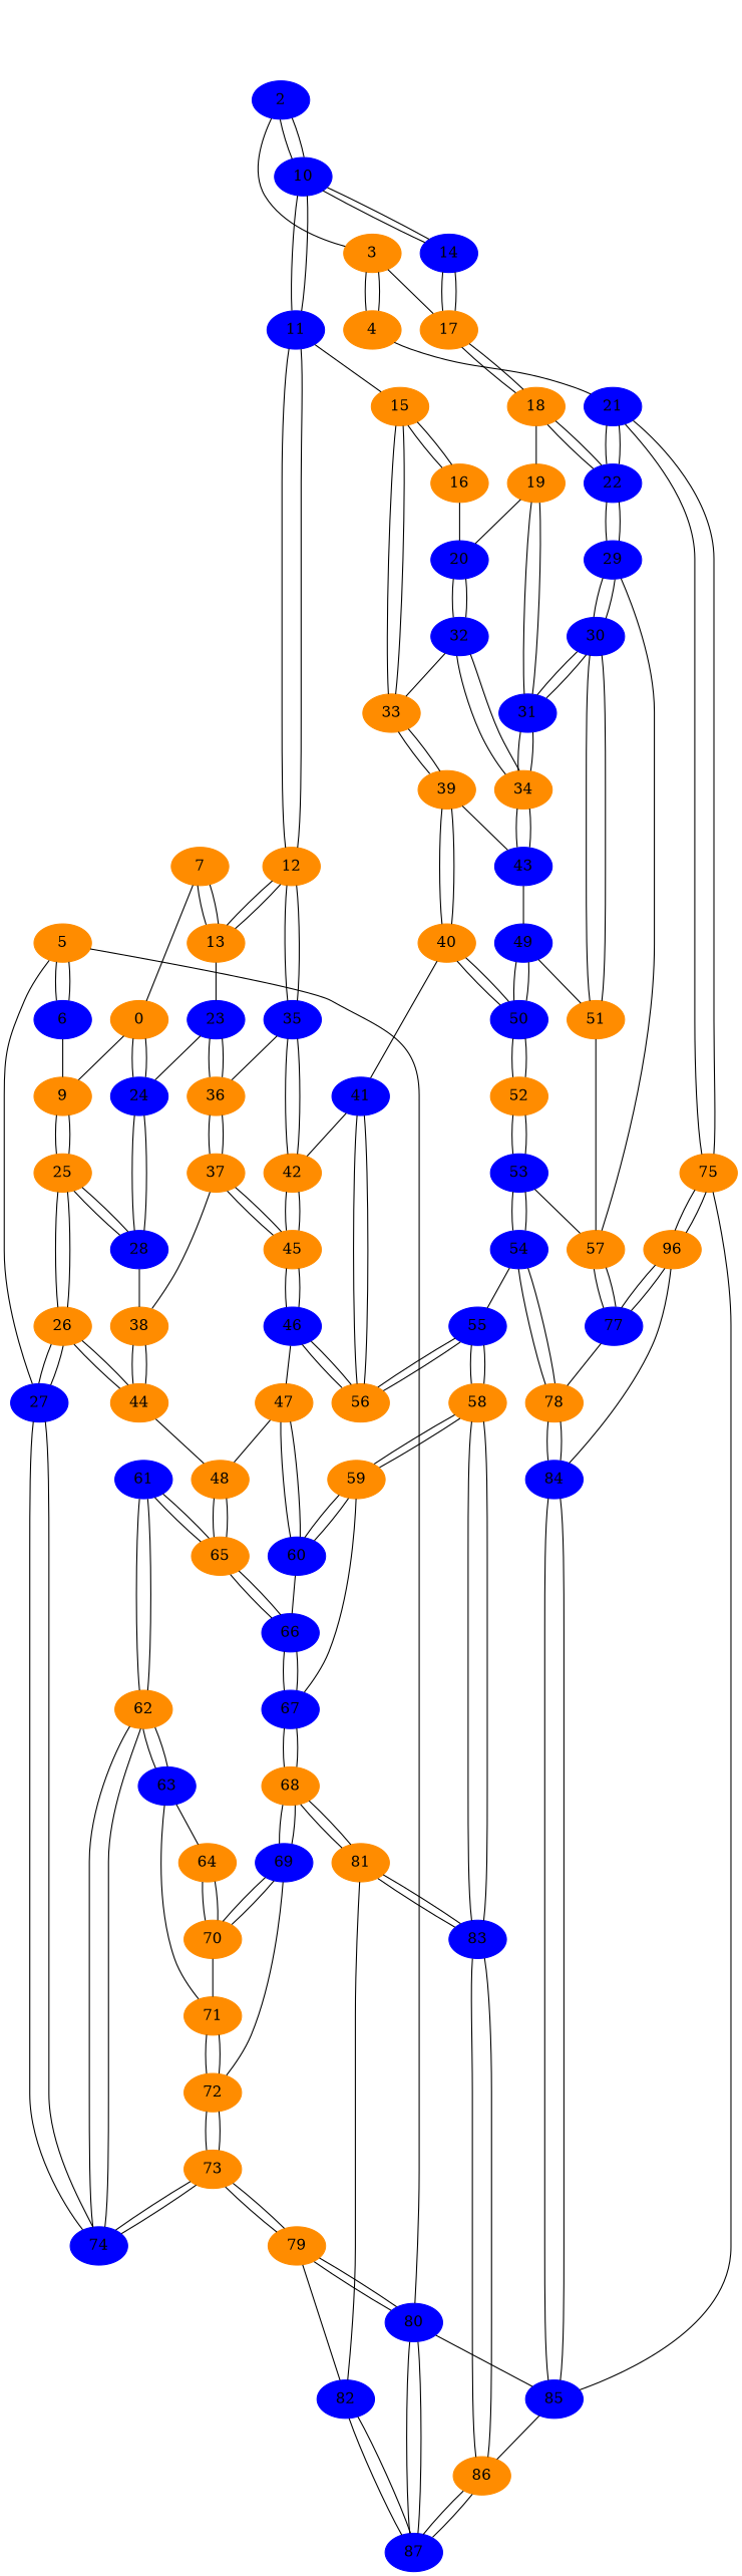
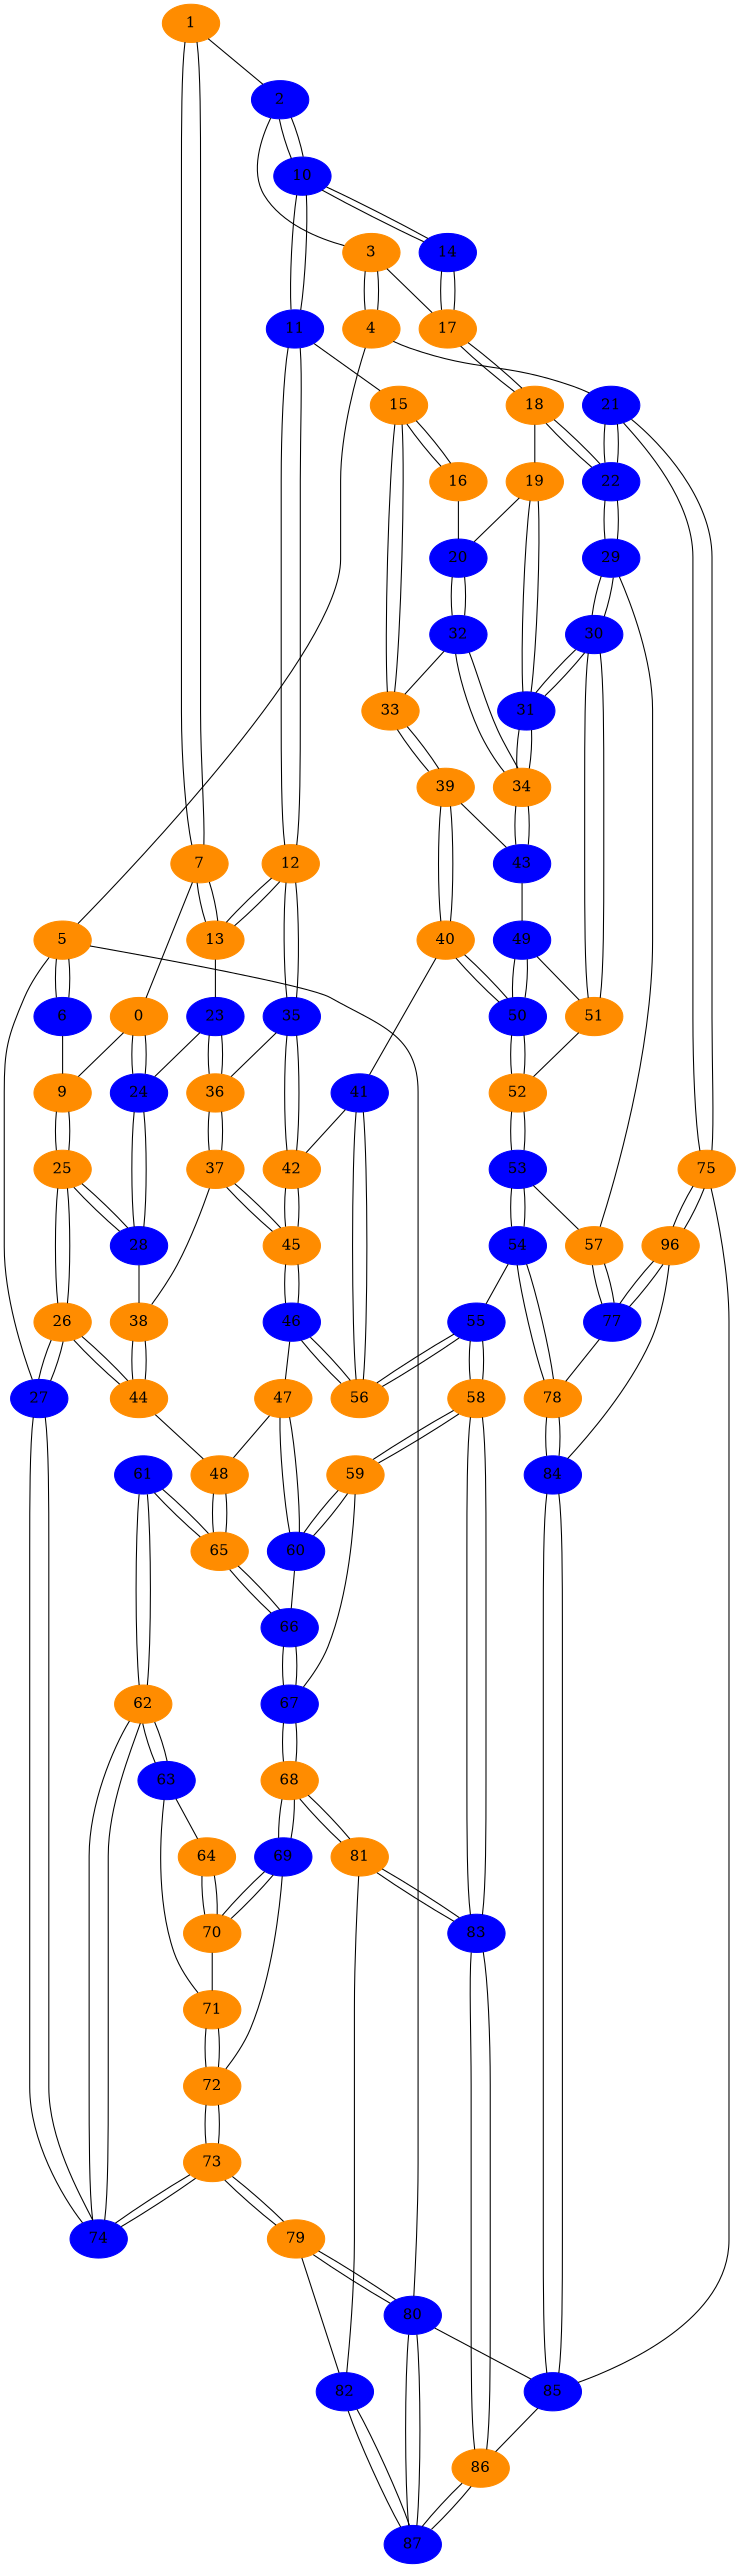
  graph {
    node [color=darkorange style=filled]
    2 [color=blue]
+   1
    7
    3
    10 [color=blue]
    n6 [label=0]
    13
    4
    17
    11 [color=blue]
    14 [color=blue]
    5
    21 [color=blue]
    18
    6 [color=blue]
    27 [color=blue]
    80 [color=blue]
    75
    22 [color=blue]
    n20 [label=96]
    85 [color=blue]
    9
    74 [color=blue]
    87 [color=blue]
    25
    24 [color=blue]
    23 [color=blue]
    28 [color=blue]
    26
    12
    15
    35 [color=blue]
    16
    33
    36
    42
    20 [color=blue]
    39
    32 [color=blue]
    19
    31 [color=blue]
    29 [color=blue]
    34
    30 [color=blue]
    57
    37
    38
    44
    48
    51
    77 [color=blue]
    52
    43 [color=blue]
    40
    49 [color=blue]
    45
    46 [color=blue]
    41 [color=blue]
    50 [color=blue]
    56
    65
    47
    60 [color=blue]
    66 [color=blue]
    53 [color=blue]
    54 [color=blue]
    55 [color=blue]
    78
    58
    84 [color=blue]
    59
    83 [color=blue]
    67 [color=blue]
    86
    68
    61 [color=blue]
    62
    63 [color=blue]
    64
    71
    70
    72
    69 [color=blue]
    81
    82 [color=blue]
    73
    79
    2 -- 3
    2 -- 10
    2 -- 10
+   1 -- 2
+   1 -- 7
+   1 -- 7
    7 -- n6
    7 -- 13
    7 -- 13
    3 -- 4
    3 -- 4
    3 -- 17
    10 -- 11
    10 -- 11
    10 -- 14
    10 -- 14
    n6 -- 9
    n6 -- 24
    n6 -- 24
    13 -- 23
+   4 -- 5
    4 -- 21
    17 -- 18
    17 -- 18
    11 -- 12
    11 -- 12
    11 -- 15
    14 -- 17
    14 -- 17
    5 -- 6
    5 -- 6
    5 -- 27
    5 -- 80
    21 -- 75
    21 -- 75
    21 -- 22
    21 -- 22
    18 -- 22
    18 -- 22
    18 -- 19
    6 -- 9
    27 -- 74
    27 -- 74
    80 -- 85
    80 -- 87
    80 -- 87
    75 -- n20
    75 -- n20
    75 -- 85
    22 -- 29
    22 -- 29
    n20 -- 77
    n20 -- 77
    n20 -- 84
    85 -- 86
    9 -- 25
    9 -- 25
    25 -- 28
    25 -- 28
    25 -- 26
    25 -- 26
    24 -- 28
    24 -- 28
    23 -- 24
    23 -- 36
    23 -- 36
    28 -- 38
    26 -- 27
    26 -- 27
    26 -- 44
    26 -- 44
    12 -- 13
    12 -- 13
    12 -- 35
    12 -- 35
    15 -- 16
    15 -- 16
    15 -- 33
    15 -- 33
    35 -- 36
    35 -- 42
    35 -- 42
    16 -- 20
    33 -- 39
    33 -- 39
    36 -- 37
    36 -- 37
    42 -- 45
    42 -- 45
    20 -- 32
    20 -- 32
    39 -- 43
    39 -- 40
    39 -- 40
    32 -- 33
    32 -- 34
    32 -- 34
    19 -- 20
    19 -- 31
    19 -- 31
    31 -- 34
    31 -- 34
    29 -- 30
    29 -- 30
    29 -- 57
    34 -- 43
    34 -- 43
    30 -- 31
    30 -- 31
    30 -- 51
    30 -- 51
    57 -- 77
    57 -- 77
    37 -- 38
    37 -- 45
    37 -- 45
    38 -- 44
    38 -- 44
    44 -- 48
    48 -- 65
    48 -- 65
-   51 -- 57
+   51 -- 52
    77 -- 78
    52 -- 53
    52 -- 53
    43 -- 49
    40 -- 41
    40 -- 50
    40 -- 50
    49 -- 51
    49 -- 50
    49 -- 50
    45 -- 46
    45 -- 46
    46 -- 56
    46 -- 56
    46 -- 47
    41 -- 42
    41 -- 56
    41 -- 56
    50 -- 52
    50 -- 52
    65 -- 66
    65 -- 66
    47 -- 48
    47 -- 60
    47 -- 60
    60 -- 66
    66 -- 67
    66 -- 67
    53 -- 57
    53 -- 54
    53 -- 54
    54 -- 55
    54 -- 78
    54 -- 78
    55 -- 56
    55 -- 56
    55 -- 58
    55 -- 58
    78 -- 84
    78 -- 84
    58 -- 59
    58 -- 59
    58 -- 83
    58 -- 83
    84 -- 85
    84 -- 85
    59 -- 60
    59 -- 60
    59 -- 67
    83 -- 86
    83 -- 86
    67 -- 68
    67 -- 68
    86 -- 87
    86 -- 87
    68 -- 69
    68 -- 69
    68 -- 81
    68 -- 81
    61 -- 65
    61 -- 65
    61 -- 62
    61 -- 62
    62 -- 74
    62 -- 74
    62 -- 63
    62 -- 63
    63 -- 64
    63 -- 71
    64 -- 70
    64 -- 70
    71 -- 72
    71 -- 72
    70 -- 71
    72 -- 73
    72 -- 73
    69 -- 70
    69 -- 70
    69 -- 72
    81 -- 83
    81 -- 83
    81 -- 82
    82 -- 87
    82 -- 87
    73 -- 74
    73 -- 74
    73 -- 79
    73 -- 79
    79 -- 80
    79 -- 80
    79 -- 82
  }
